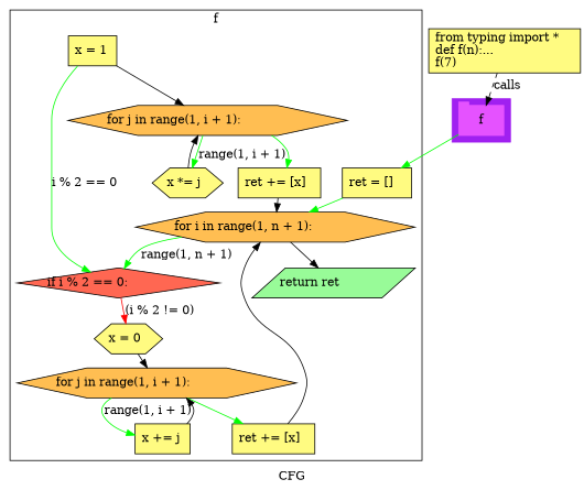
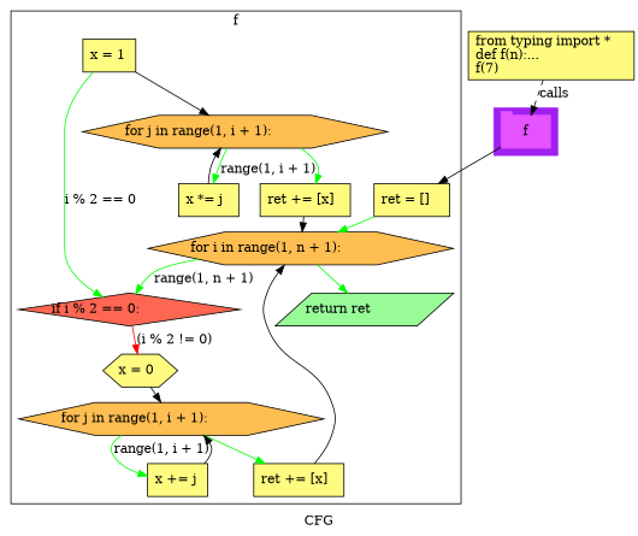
  digraph {
    compound=True
    fontname="DejaVu Serif"
    label=CFG
    pack=False
    rankdir=TB
    ranksep=0.02
    node [fontname="DejaVu Serif" linenum="[7]" shape=rectangle style="filled,solid" fillcolor="#FFFB81"]
    edge [color=green fontname="DejaVu Serif"]
    n1 [color="#E552FF" height=0.5 label=f linenum="[15]" shape=tab style=filled width=0.75 fillcolor=""]
    n2 [height=0.5 label="ret = []\l" linenum="[3]" width=1.1528]
    n3 [fillcolor="#FFBE52" height=0.5 label="for i in range(1, n + 1):\l" linenum="[4]" shape=hexagon width=4.6489]
    n4 [fillcolor="#FF6752" height=0.5 label="if i % 2 == 0:\l" linenum="[5]" shape=diamond width=3.3702]
    n5 [fillcolor="#98fb98" height=0.5 label="return ret\l" linenum="[13]" shape=parallelogram width=2.6206]
    n6 [height=0.5 label="x = 1\l" linenum="[6]" width=0.80556]
    n7 [height=0.5 label="x = 0\l" linenum="[10]" shape=hexagon width=0.80556]
    n8 [fillcolor="#FFBE52" height=0.5 label="for j in range(1, i + 1):\l" shape=hexagon width=4.6489]
    n9 [fillcolor="#FFBE52" height=0.5 label="for j in range(1, i + 1):\l" linenum="[11]" shape=hexagon width=4.6489]
-   n10 [height=0.5 label="x *= j\l" shape=hexagon width=0.91667]
+   n10 [height=0.5 label="x *= j\l" width=0.91667]
    n11 [height=0.5 label="ret += [x]\l" linenum="[8]" width=1.375]
    n12 [height=0.5 label="x += j\l" linenum="[11]" width=0.91667]
    n13 [height=0.5 label="ret += [x]\l" linenum="[12]" width=1.375]
    n14 [height=0.73611 label="from typing import *\ldef f(n):...\lf(7)\l" linenum="[1]" width=2.5278]
    subgraph cluster_1 {
      label=f
      n2
      n3
      n4
      n5
      n6
      n7
      n8
      n9
      n10
      n11
      n12
      n13
      subgraph cluster_2 {
        color=purple
        compound=true
        label=""
        shape=tab
        style=filled
      }
      subgraph cluster_3 {
        color=purple
        compound=true
        label=""
        shape=tab
        style=filled
      }
      subgraph cluster_4 {
        color=purple
        compound=true
        label=""
        shape=tab
        style=filled
      }
    }
    subgraph cluster_5 {
      color=purple
      compound=true
      label=""
      shape=tab
      style=filled
      n1
    }
-   n1 -> n2
+   n1 -> n2 [color=black]
    n2 -> n3
    n3 -> n4 [label="range(1, n + 1)"]
-   n3 -> n5 [color=black]
+   n3 -> n5
    n4 -> n7 [color=red label="(i % 2 != 0)"]
    n6 -> n4 [label="i % 2 == 0"]
    n6 -> n8 [color=black]
    n7 -> n9 [color=black]
    n8 -> n10 [label="range(1, i + 1)"]
    n8 -> n11
    n9 -> n12 [label="range(1, i + 1)"]
    n9 -> n13
    n10 -> n8 [color=black]
    n11 -> n3 [color=black]
    n12 -> n9 [color=black]
    n13 -> n3 [color=black]
    n14 -> n1 [label=calls style=dashed color=""]
  }
